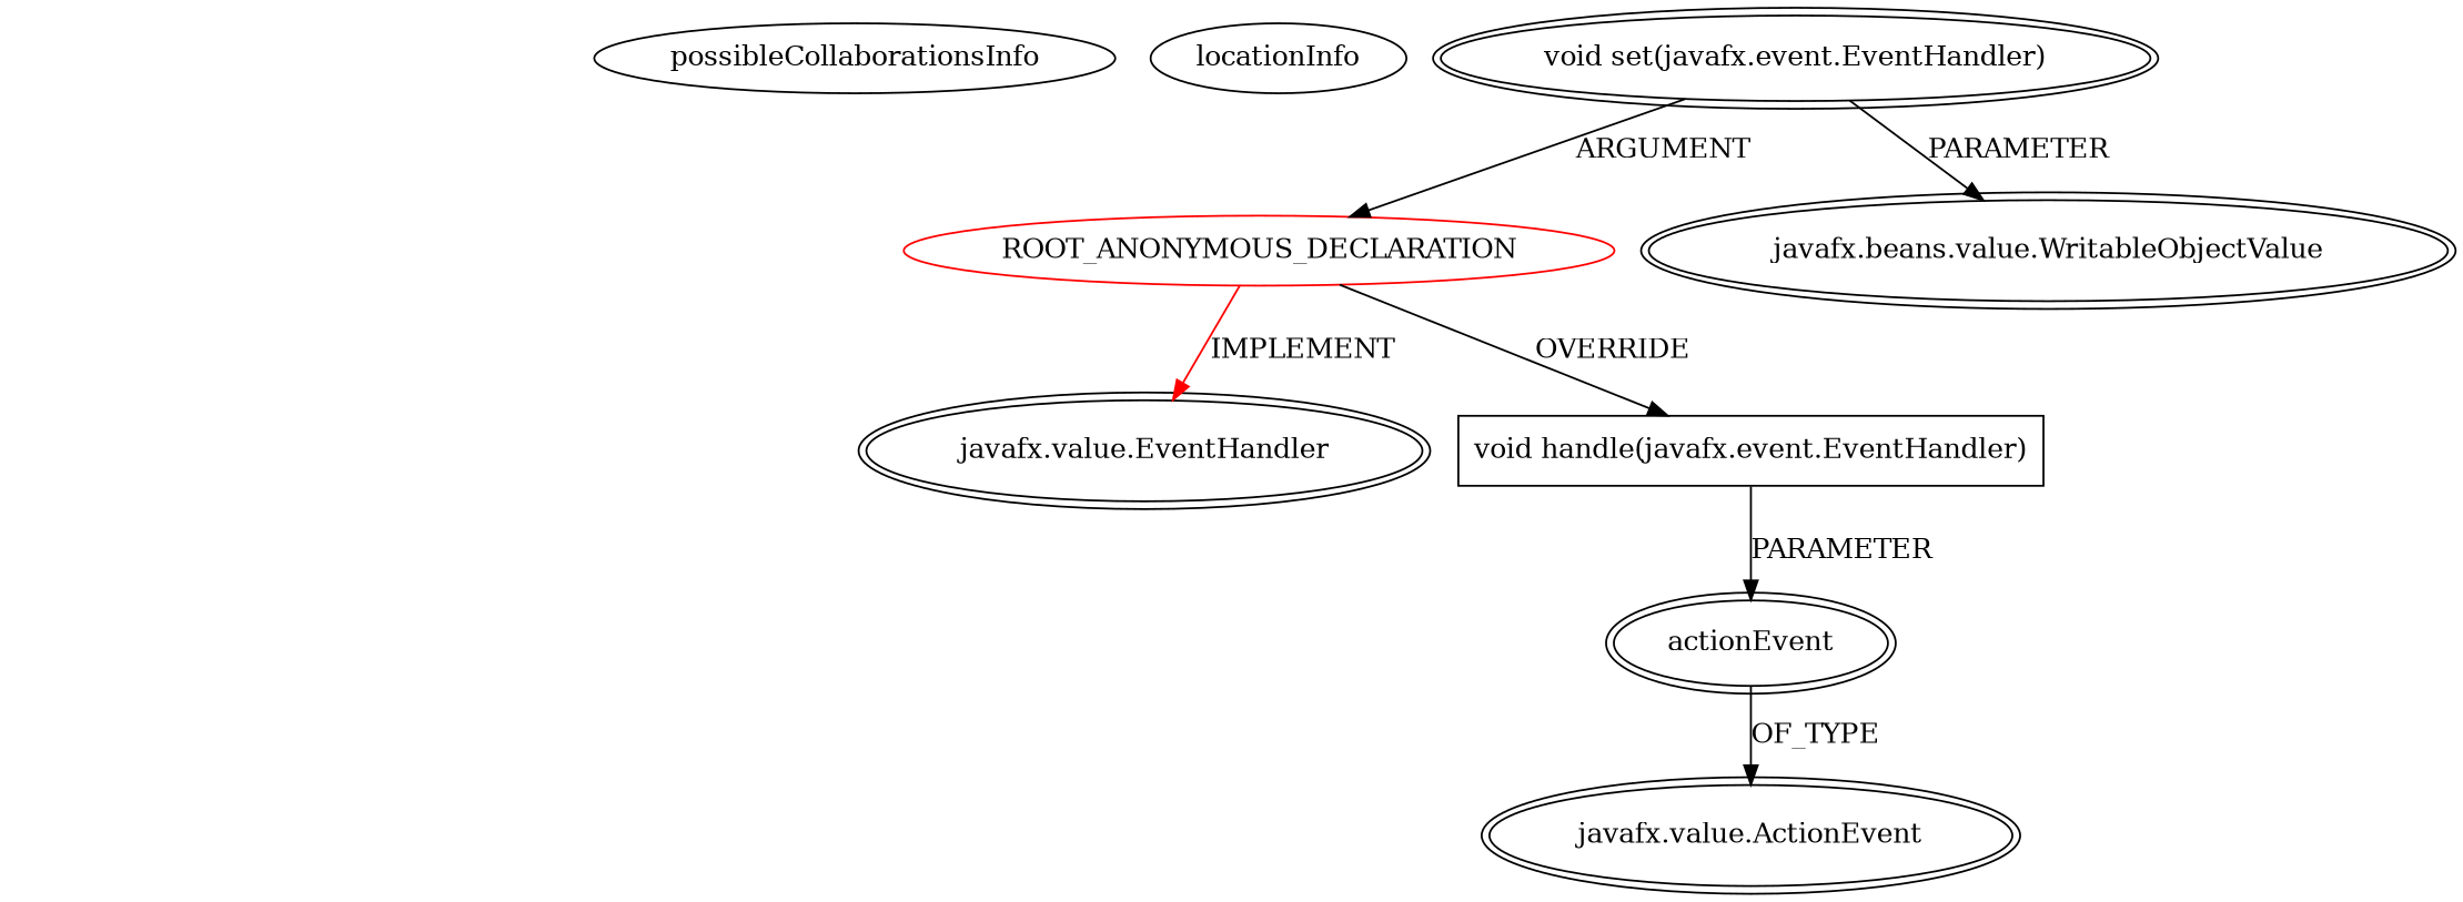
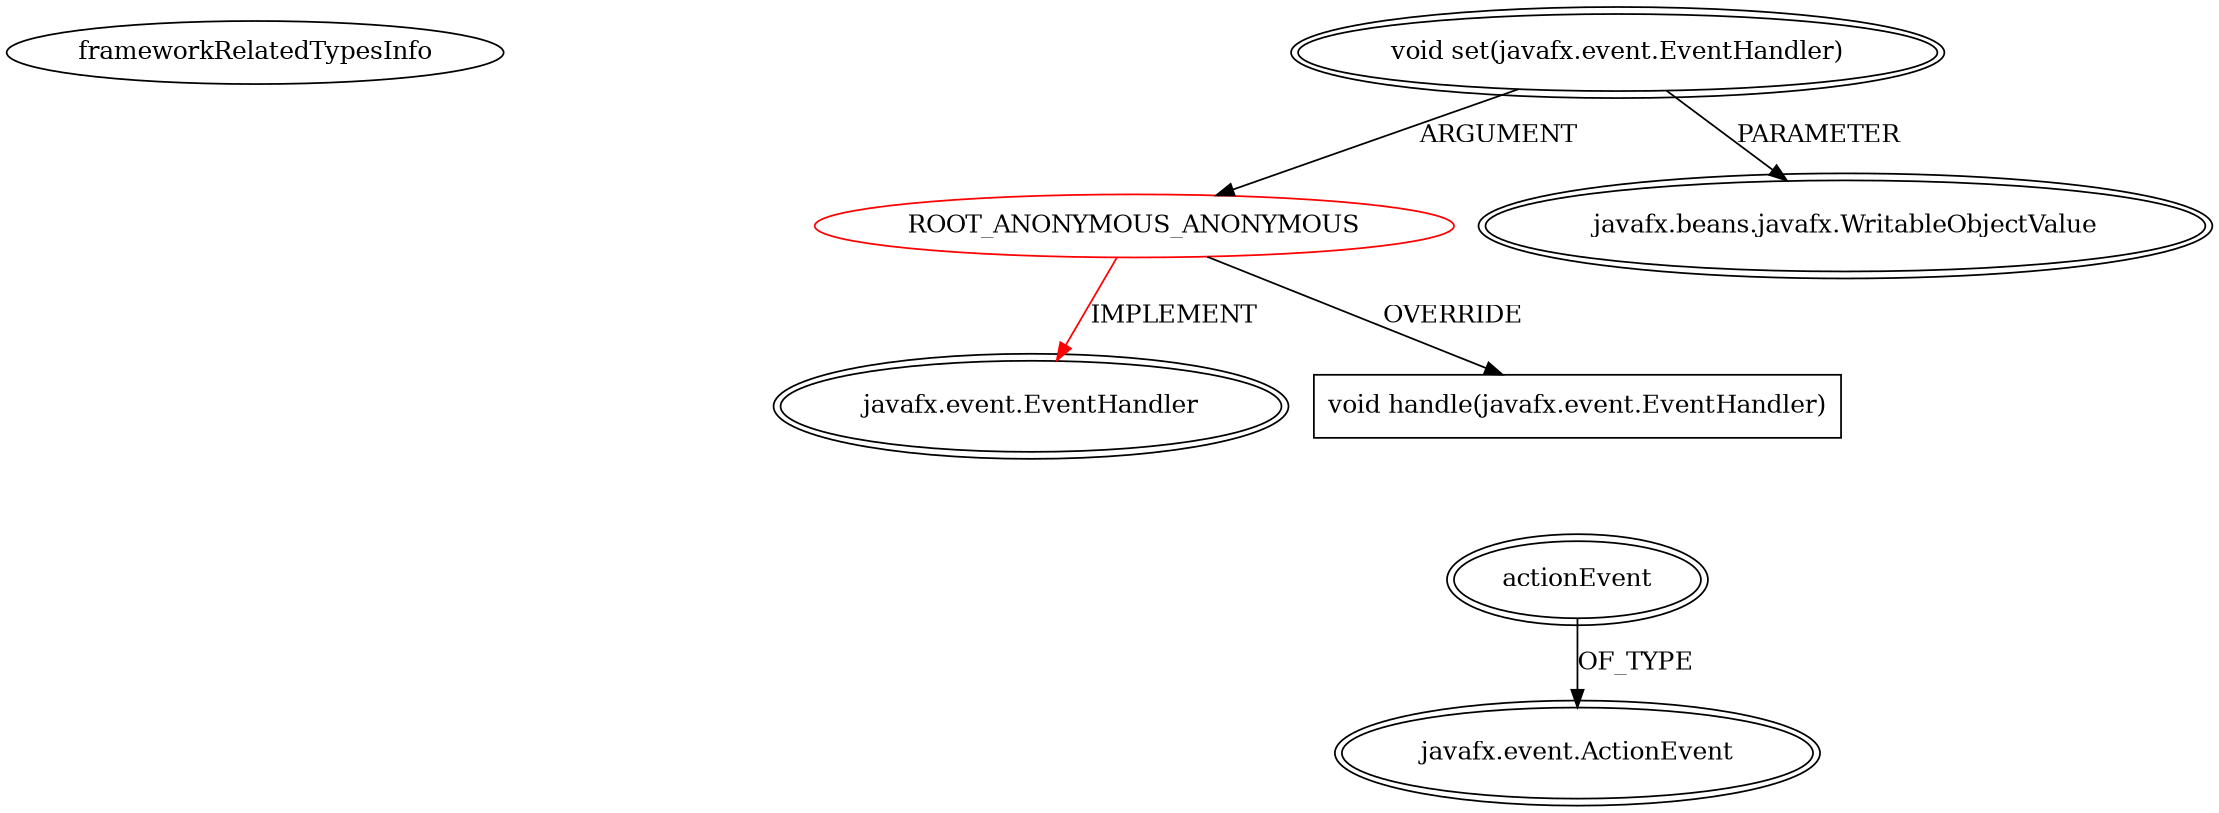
  digraph {
    node [isFrameworkType=true]
-   possibleCollaborationsInfo [isFrameworkType=""]
-   locationInfo [contextSignature="void updateActiveController(UIController)" filePath="/syd711-mephisto_fx/mephisto_fx-master/src/main/java/de/mephisto/radiofx/ui/UIStateController.java" graphId=4410 projectName="syd711-mephisto_fx" isFrameworkType=""]
-   n4 [color=red isFrameworkType=false label=ROOT_ANONYMOUS_DECLARATION vertexType=ROOT_ANONYMOUS_DECLARATION]
-   n5 [label="javafx.value.EventHandler" peripheries=2 vertexType=FRAMEWORK_INTERFACE_TYPE]
+   frameworkRelatedTypesInfo [0="javafx.event.EventHandler" isFrameworkType=""]
+   n4 [color=red isFrameworkType=false label=ROOT_ANONYMOUS_ANONYMOUS vertexType=ROOT_ANONYMOUS_DECLARATION]
+   n5 [label="javafx.event.EventHandler" peripheries=2 vertexType=FRAMEWORK_INTERFACE_TYPE]
    n6 [isFrameworkType=false label="void handle(javafx.event.EventHandler)" shape=box vertexType=OVERRIDING_METHOD_DECLARATION]
    n7 [label=actionEvent peripheries=2 vertexType=PARAMETER_DECLARATION]
    n8 [label="void set(javafx.event.EventHandler)" peripheries=2 vertexType=OUTSIDE_CALL]
-   n9 [label="javafx.beans.value.WritableObjectValue" peripheries=2 vertexType=FRAMEWORK_INTERFACE_TYPE]
-   n10 [label="javafx.value.ActionEvent" peripheries=2 vertexType=FRAMEWORK_CLASS_TYPE]
+   n9 [label="javafx.beans.javafx.WritableObjectValue" peripheries=2 vertexType=FRAMEWORK_INTERFACE_TYPE]
+   n10 [label="javafx.event.ActionEvent" peripheries=2 vertexType=FRAMEWORK_CLASS_TYPE]
    n4 -> n5 [color=red label=IMPLEMENT]
    n4 -> n6 [label=OVERRIDE]
-   n6 -> n7 [label=PARAMETER]
    n7 -> n10 [label=OF_TYPE]
    n8 -> n4 [label=ARGUMENT]
    n8 -> n9 [label=PARAMETER]
  }
